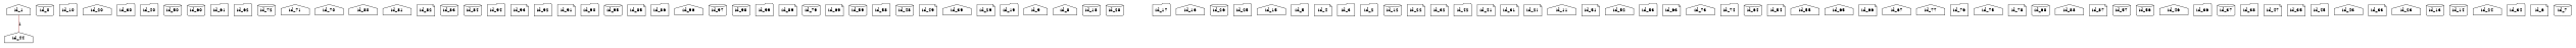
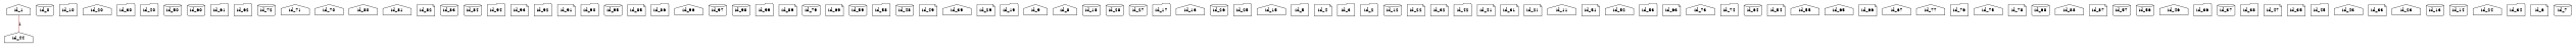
  graph {
    node [shape=house]
    id_1
    id_44
    id_0 [shape=cylinder]
    id_10 [shape=folder]
    id_20
    id_30 [shape=folder]
    id_40 [shape=folder]
    id_50 [shape=cylinder]
    id_60 [shape=cylinder]
    id_61 [shape=folder]
    id_62 [shape=folder]
    id_72 [shape=cylinder]
    id_71
    id_70
    id_80
    id_81
    id_82 [shape=note]
    id_83 [shape=cylinder]
    id_84 [shape=cylinder]
    id_94 [shape=folder]
    id_93 [shape=note]
    id_92 [shape=folder]
    id_91 [shape=note]
    id_90 [shape=folder]
    id_95 [shape=cylinder]
    id_85 [shape=note]
    id_86 [shape=folder]
    id_96
    id_97 [shape=cylinder]
    id_98 [shape=cylinder]
    id_99 [shape=folder]
    id_89 [shape=note]
    id_79 [shape=cylinder]
    id_69 [shape=note]
    id_59 [shape=cylinder]
    id_58 [shape=folder]
    id_48 [shape=cylinder]
    id_49 [shape=note]
    id_39
    id_29 [shape=note]
    id_19 [shape=folder]
    id_9
    id_8
    id_18 [shape=cylinder]
    id_28 [shape=cylinder]
+   id_27 [shape=cylinder]
    id_17 [shape=folder]
    id_16
    id_26 [shape=cylinder]
    id_25 [shape=folder]
    id_15
    id_5 [shape=folder]
    id_4 [shape=note]
    id_3 [shape=folder]
    id_2 [shape=folder]
    id_12 [shape=cylinder]
    id_22 [shape=note]
    id_32 [shape=note]
    id_42 [shape=folder]
    id_41 [shape=note]
    id_31 [shape=note]
    id_21 [shape=note]
    id_11
    id_51 [shape=note]
    id_52
    id_53 [shape=folder]
    id_63 [shape=note]
    id_73
    id_74 [shape=folder]
    id_64 [shape=cylinder]
    id_54 [shape=note]
    id_55
    id_65
    id_66 [shape=note]
    id_67
    id_77
    id_76 [shape=folder]
    id_75
    id_78 [shape=note]
    id_68 [shape=cylinder]
    id_88
    id_87 [shape=note]
    id_57 [shape=cylinder]
    id_56 [shape=cylinder]
    id_46
    id_36 [shape=folder]
    id_37 [shape=cylinder]
    id_38 [shape=folder]
    id_47 [shape=note]
    id_35 [shape=note]
    id_45 [shape=folder]
    id_43
    id_33 [shape=note]
    id_23
    id_13 [shape=cylinder]
    id_14 [shape=cylinder]
    id_24
    id_34 [shape=folder]
    id_6 [shape=note]
    id_7 [shape=cylinder]
    id_1 -- id_44 [label=1 color=brown]
  }
